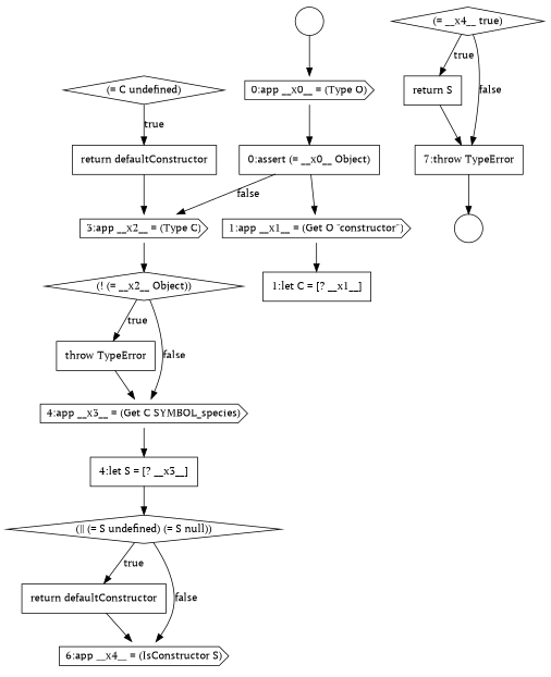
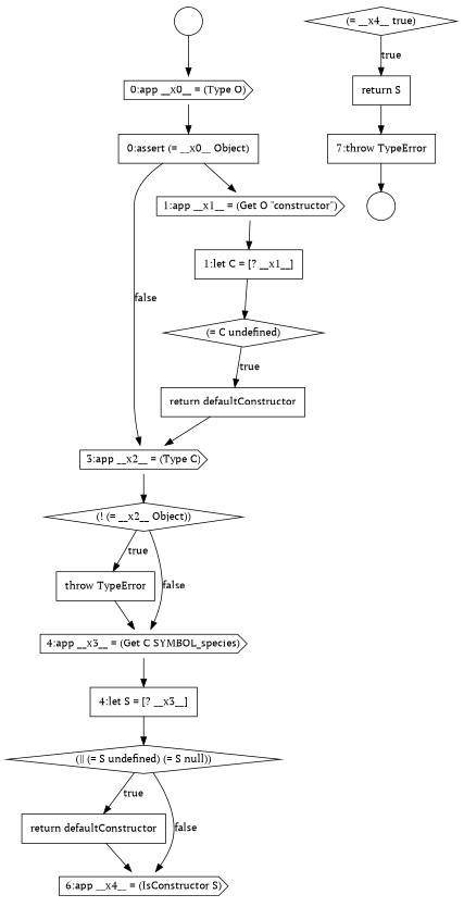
  digraph {
    fontname="PT Serif"
    node [color=black fillcolor=white fontname="PT Serif" shape=none style=filled]
    edge [color=black fontname="PT Serif"]
    n1 [label=<<font color="black">0:app __x0__ = (Type O)</font>> shape=cds]
    n2 [label=<<font color="black">     <table border="0" cellborder="1" cellspacing="0" cellpadding="10">       <tr><td align="left">0:assert (= __x0__ Object)</td></tr>     </table>   </font>> margin=0]
    n3 [label=<<font color="black">3:app __x2__ = (Type C)</font>> shape=cds]
    n4 [label=<<font color="black">1:app __x1__ = (Get O &quot;constructor&quot;)</font>> shape=cds]
    n5 [label=<<font color="black">(= C undefined)</font>> shape=diamond]
    n6 [label=<<font color="black">     <table border="0" cellborder="1" cellspacing="0" cellpadding="10">       <tr><td align="left">return defaultConstructor</td></tr>     </table>   </font>> margin=0]
    n7 [label=<<font color="black">(! (= __x2__ Object))</font>> shape=diamond]
    n8 [label=<<font color="black">     <table border="0" cellborder="1" cellspacing="0" cellpadding="10">       <tr><td align="left">throw TypeError</td></tr>     </table>   </font>> margin=0]
    n9 [label=<<font color="black">4:app __x3__ = (Get C SYMBOL_species)</font>> shape=cds]
    n10 [label=<<font color="black">     <table border="0" cellborder="1" cellspacing="0" cellpadding="10">       <tr><td align="left">4:let S = [? __x3__]</td></tr>     </table>   </font>> margin=0]
    n11 [label=<<font color="black">     <table border="0" cellborder="1" cellspacing="0" cellpadding="10">       <tr><td align="left">return S</td></tr>     </table>   </font>> margin=0]
    n12 [label=<<font color="black">     <table border="0" cellborder="1" cellspacing="0" cellpadding="10">       <tr><td align="left">7:throw TypeError</td></tr>     </table>   </font>> margin=0]
    n13 [label=" " shape=circle]
    n14 [label=<<font color="black">     <table border="0" cellborder="1" cellspacing="0" cellpadding="10">       <tr><td align="left">1:let C = [? __x1__]</td></tr>     </table>   </font>> margin=0]
    n15 [label=<<font color="black">     <table border="0" cellborder="1" cellspacing="0" cellpadding="10">       <tr><td align="left">return defaultConstructor</td></tr>     </table>   </font>> margin=0]
    n16 [label=<<font color="black">6:app __x4__ = (IsConstructor S)</font>> shape=cds]
    n17 [label=<<font color="black">(= __x4__ true)</font>> shape=diamond]
    n18 [label=<<font color="black">(|| (= S undefined) (= S null))</font>> shape=diamond]
    n19 [label=" " shape=circle]
    n1 -> n2
    n2 -> n3 [label=<<font color="black">false</font>>]
    n2 -> n4
    n3 -> n7
    n4 -> n14
    n5 -> n6 [label=<<font color="black">true</font>>]
    n6 -> n3
    n7 -> n8 [label=<<font color="black">true</font>>]
    n7 -> n9 [label=<<font color="black">false</font>>]
    n8 -> n9
    n9 -> n10
    n10 -> n18
    n11 -> n12
    n12 -> n13
+   n14 -> n5
    n15 -> n16
    n17 -> n11 [label=<<font color="black">true</font>>]
-   n17 -> n12 [label=<<font color="black">false</font>>]
    n18 -> n15 [label=<<font color="black">true</font>>]
    n18 -> n16 [label=<<font color="black">false</font>>]
    n19 -> n1
  }
